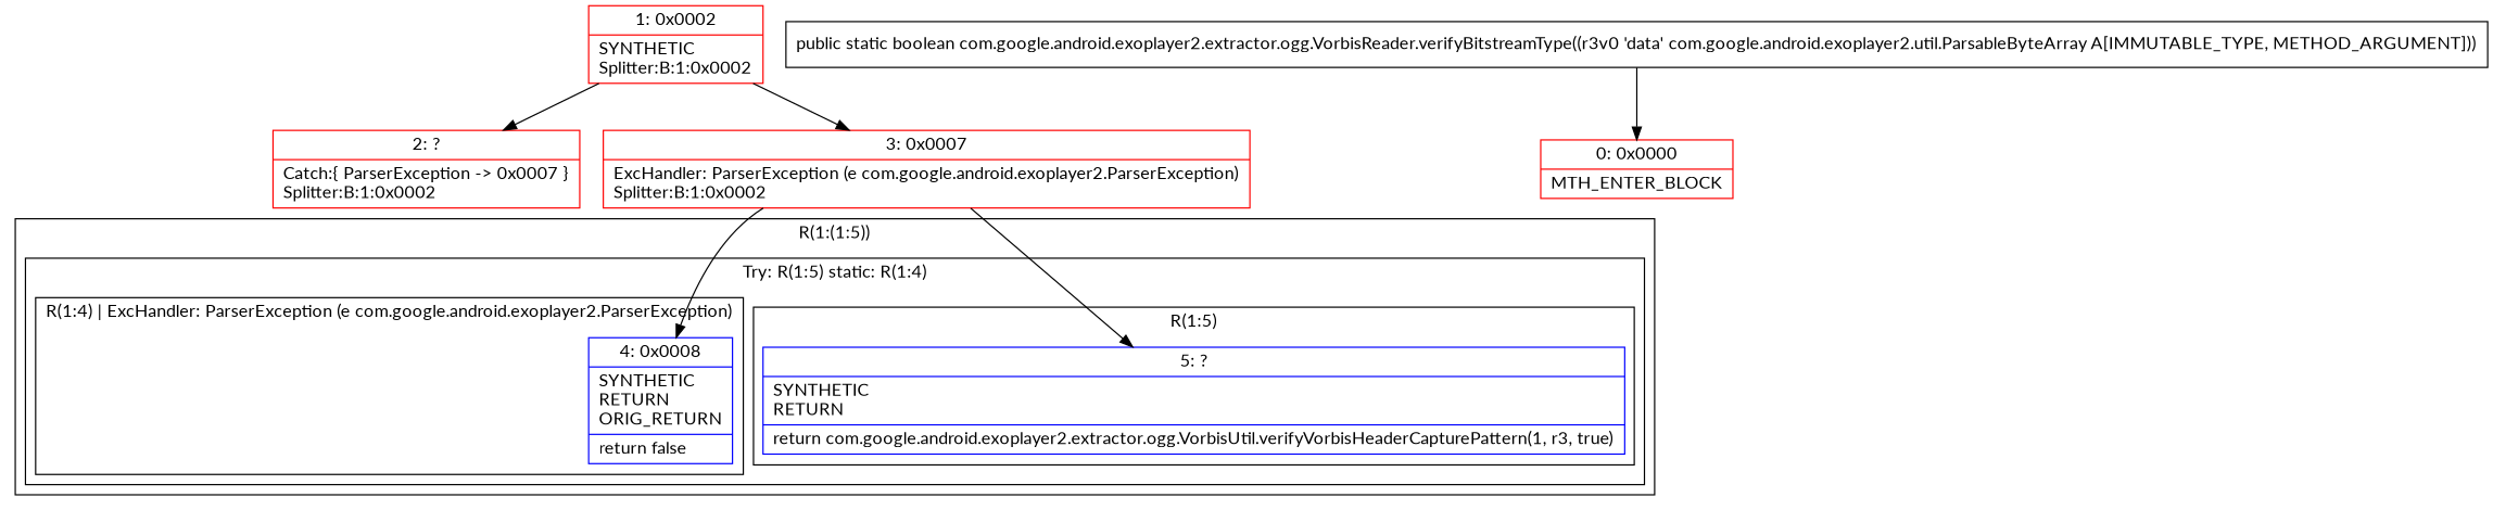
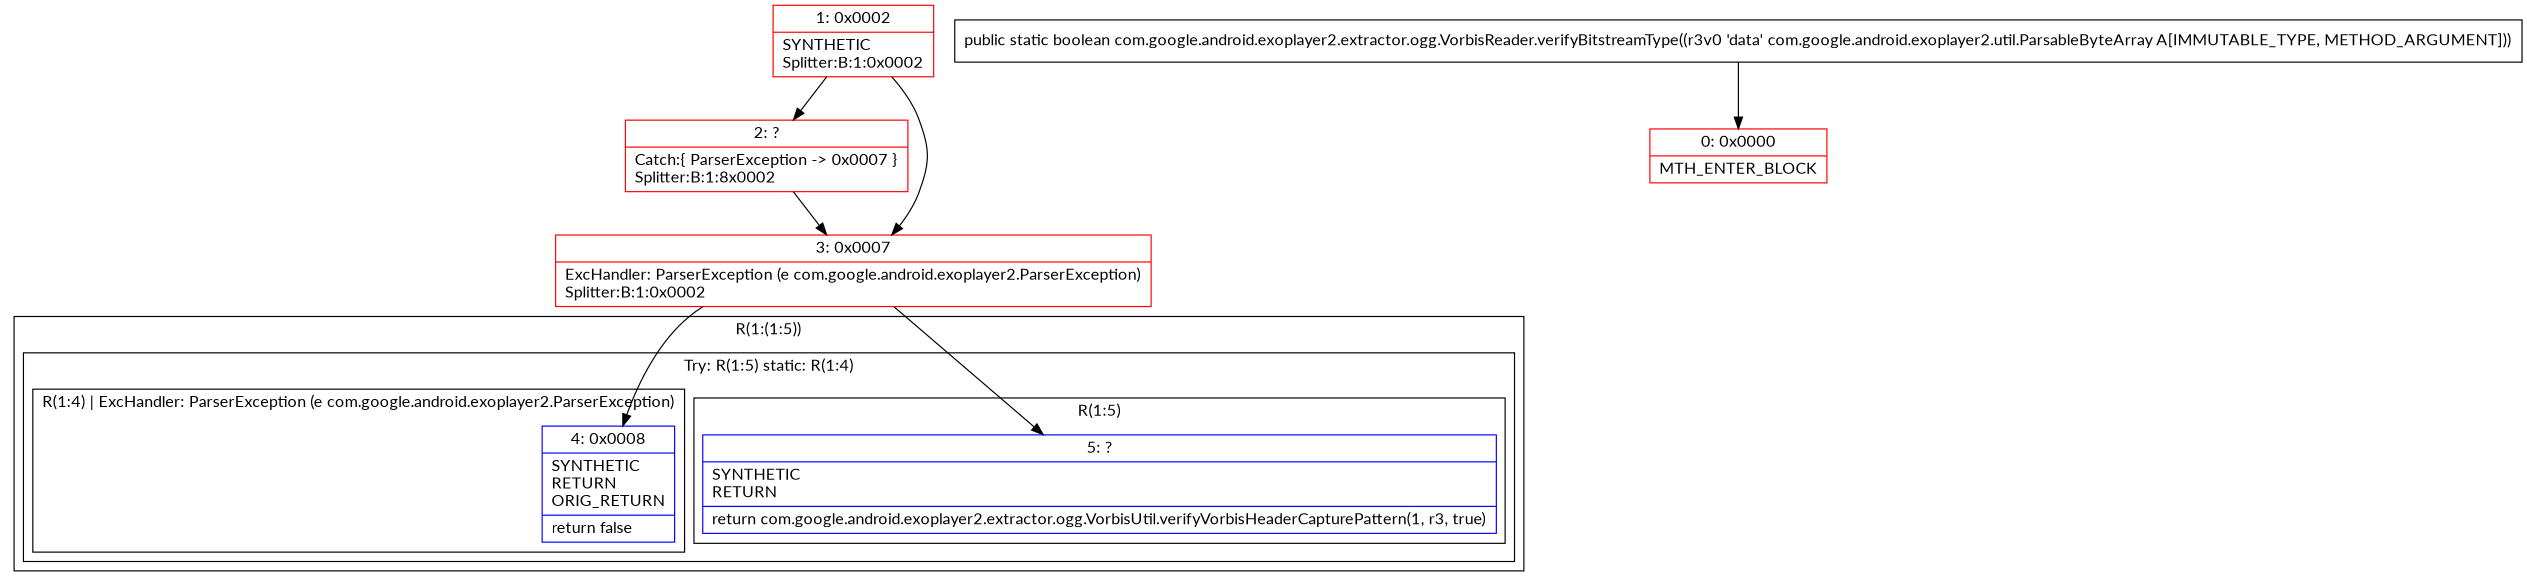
  digraph {
    fontname=Lato
    node [color=red fontname=Lato shape=record]
    edge [fontname=Lato]
    n1 [color=blue label="{5\:\ ?|SYNTHETIC\lRETURN\l|return com.google.android.exoplayer2.extractor.ogg.VorbisUtil.verifyVorbisHeaderCapturePattern(1, r3, true)\l}"]
    n2 [color=blue label="{4\:\ 0x0008|SYNTHETIC\lRETURN\lORIG_RETURN\l|return false\l}"]
    n3 [label="{0\:\ 0x0000|MTH_ENTER_BLOCK\l}"]
    n4 [label="{1\:\ 0x0002|SYNTHETIC\lSplitter:B:1:0x0002\l}"]
-   n5 [label="{2\:\ ?|Catch:\{ ParserException \-\> 0x0007 \}\lSplitter:B:1:0x0002\l}"]
+   n5 [label="{2\:\ ?|Catch:\{ ParserException \-\> 0x0007 \}\lSplitter:B:1:8x0002\l}"]
    n6 [label="{3\:\ 0x0007|ExcHandler: ParserException (e com.google.android.exoplayer2.ParserException)\lSplitter:B:1:0x0002\l}"]
    n7 [label="{public static boolean com.google.android.exoplayer2.extractor.ogg.VorbisReader.verifyBitstreamType((r3v0 'data' com.google.android.exoplayer2.util.ParsableByteArray A[IMMUTABLE_TYPE, METHOD_ARGUMENT])) }" color=""]
    subgraph cluster_1 {
      label="R(1:(1:5))"
      subgraph cluster_2 {
        label="Try: R(1:5) static: R(1:4)"
        subgraph cluster_3 {
          label="R(1:5)"
          n1
        }
        subgraph cluster_4 {
          label="R(1:4) | ExcHandler: ParserException (e com.google.android.exoplayer2.ParserException)\l"
          n2
        }
      }
    }
    subgraph cluster_5 {
      label="R(1:4) | ExcHandler: ParserException (e com.google.android.exoplayer2.ParserException)\l"
    }
    n4 -> n5
    n4 -> n6
+   n5 -> n6
    n6 -> n1
    n6 -> n2
    n7 -> n3
  }
